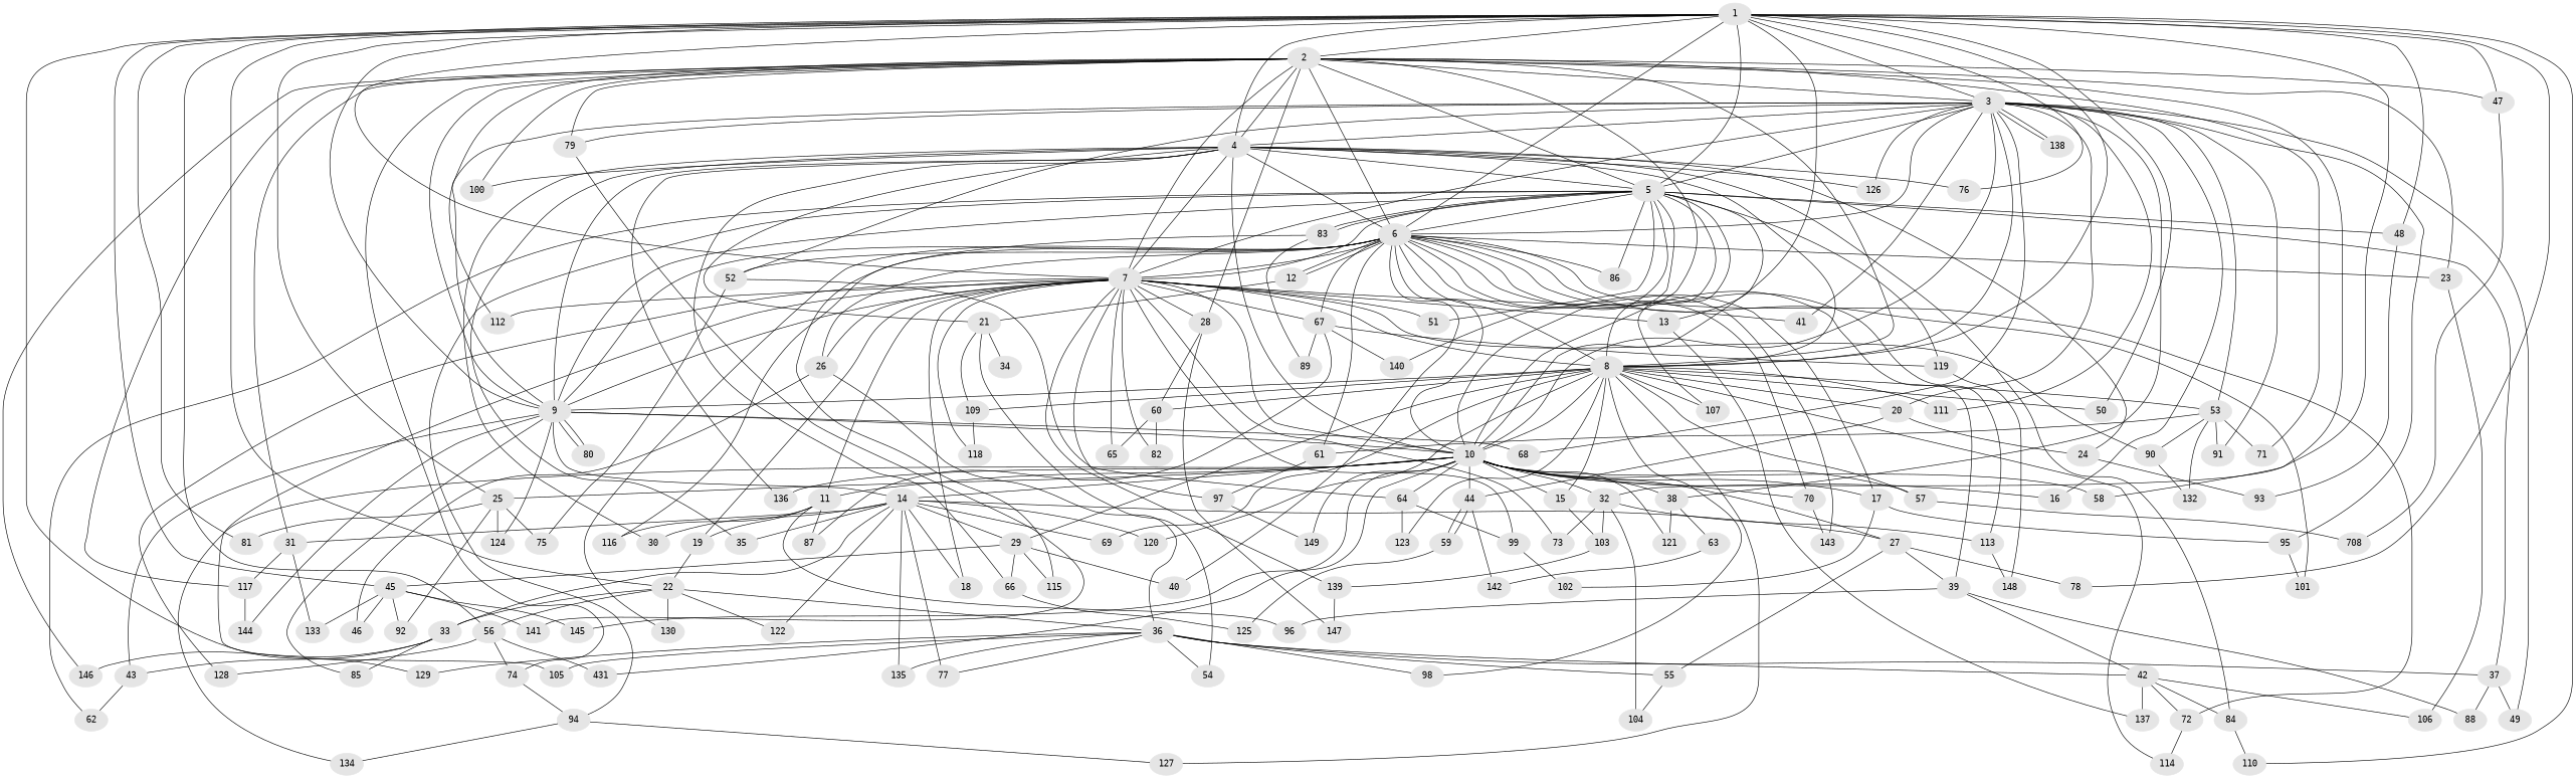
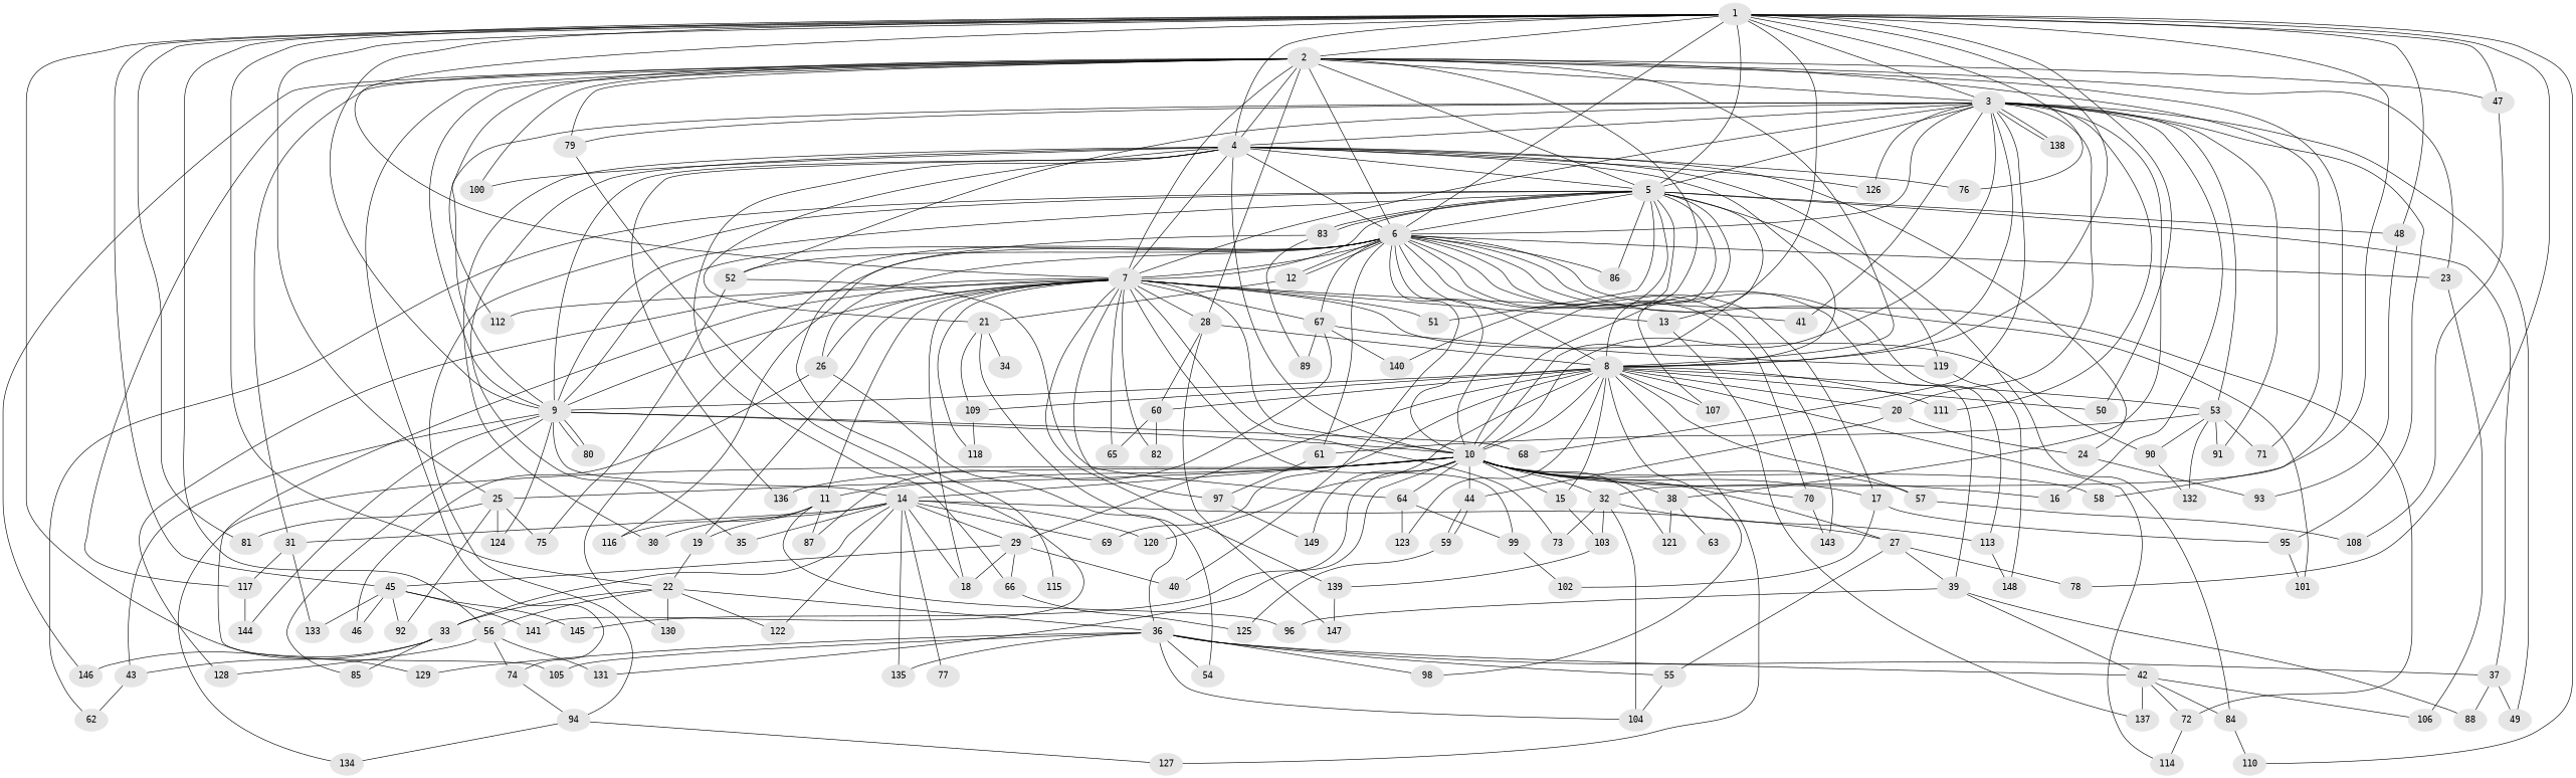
  graph {
    fontname="DejaVu Sans Mono"
    node [color=gray90 fontname="DejaVu Sans Mono" style=filled]
    edge [fontname="DejaVu Sans Mono"]
    1
    2
    3
    4
    5
    6
    7
    8
    9
    10
    22
    25
    32
    45
    47
    48
    50
    56
    76
    78
    81
    110
    129
    23
    28
    31
    58
    71
    74
    79
    100
    112
    117
    146
    16
    20
    38
    41
    49
    52
    53
    68
    91
    95
    111
    126
    138
    21
    24
    30
    35
    66
    84
    136
    13
    37
    51
    62
    83
    86
    94
    107
    119
    140
    12
    17
    26
    39
    40
    61
    67
    70
    72
    101
    113
    116
    130
    143
    11
    18
    19
    65
    73
    82
    90
    97
    99
    105
    118
    128
    139
    15
    29
    57
    60
    69
    98
    109
    114
    120
    123
    127
    14
    43
    80
    85
    124
    144
    27
    44
    64
    121
-   131 [label=431]
+   131
    134
    145
    149
    33
    122
    36
    75
    92
    103
    104
    46
    133
    141
-   108 [label=708]
+   108
    93
    106
    147
    63
    132
    34
    54
    125
    137
    88
    115
    89
    148
    102
    96
    42
    87
    77
    135
-   142
    55
    59
    1 -- 2
    1 -- 3
    1 -- 4
    1 -- 5
    1 -- 6
    1 -- 7
    1 -- 8
    1 -- 9
    1 -- 10
    1 -- 22
    1 -- 25
    1 -- 32
    1 -- 45
    1 -- 47
    1 -- 48
    1 -- 50
    1 -- 56
    1 -- 76
    1 -- 78
    1 -- 81
    1 -- 110
    1 -- 129
    2 -- 3
    2 -- 4
    2 -- 5
    2 -- 6
    2 -- 7
    2 -- 8
    2 -- 9
    2 -- 10
    2 -- 47
    2 -- 23
    2 -- 28
    2 -- 31
    2 -- 58
    2 -- 71
    2 -- 74
    2 -- 79
    2 -- 100
    2 -- 112
    2 -- 117
    2 -- 146
    3 -- 4
    3 -- 5
    3 -- 6
    3 -- 7
    3 -- 8
    3 -- 9
    3 -- 10
    3 -- 79
    3 -- 16
    3 -- 20
    3 -- 38
    3 -- 41
    3 -- 49
    3 -- 52
    3 -- 53
    3 -- 68
    3 -- 91
    3 -- 95
    3 -- 111
    3 -- 126
    3 -- 138
    3 -- 138
    4 -- 5
    4 -- 6
    4 -- 7
    4 -- 8
    4 -- 9
    4 -- 10
    4 -- 76
    4 -- 100
    4 -- 126
    4 -- 21
    4 -- 24
    4 -- 30
    4 -- 35
    4 -- 66
    4 -- 84
    4 -- 136
    5 -- 6
    5 -- 7
    5 -- 8
    5 -- 9
    5 -- 10
    5 -- 48
    5 -- 13
    5 -- 37
    5 -- 51
    5 -- 62
    5 -- 83
    5 -- 83
    5 -- 86
    5 -- 94
    5 -- 107
    5 -- 119
    5 -- 140
    6 -- 7
    6 -- 8
    6 -- 9
    6 -- 10
    6 -- 23
    6 -- 52
    6 -- 86
    6 -- 12
    6 -- 12
    6 -- 17
    6 -- 26
    6 -- 39
    6 -- 40
    6 -- 61
    6 -- 67
    6 -- 70
    6 -- 72
    6 -- 101
    6 -- 113
    6 -- 116
    6 -- 130
    6 -- 143
-   7 -- 8
+   28 -- 8
    7 -- 9
    7 -- 10
    7 -- 28
    7 -- 112
    7 -- 41
    7 -- 13
    7 -- 51
    7 -- 26
    7 -- 67
    7 -- 11
    7 -- 18
    7 -- 19
    7 -- 65
    7 -- 73
    7 -- 82
    7 -- 90
    7 -- 97
    7 -- 99
    7 -- 105
    7 -- 118
    7 -- 128
    7 -- 139
    8 -- 9
    8 -- 10
    8 -- 50
    8 -- 20
    8 -- 53
    8 -- 111
    8 -- 107
    8 -- 15
    8 -- 29
    8 -- 57
    8 -- 60
    8 -- 69
    8 -- 98
    8 -- 109
    8 -- 114
    8 -- 120
    8 -- 123
    8 -- 127
    9 -- 10
    9 -- 68
    9 -- 14
    9 -- 43
    9 -- 80
    9 -- 80
    9 -- 85
    9 -- 124
    9 -- 144
    10 -- 25
    10 -- 32
    10 -- 58
    10 -- 16
    10 -- 38
    10 -- 136
    10 -- 17
    10 -- 70
    10 -- 11
    10 -- 15
    10 -- 57
    10 -- 14
    10 -- 27
    10 -- 44
    10 -- 64
    10 -- 121
    10 -- 131
    10 -- 134
    10 -- 145
    10 -- 149
    22 -- 56
    22 -- 130
    22 -- 33
    22 -- 122
    22 -- 36
    25 -- 81
    25 -- 124
    25 -- 75
    25 -- 92
    32 -- 113
    32 -- 73
    32 -- 103
    32 -- 104
    45 -- 145
    45 -- 92
    45 -- 46
    45 -- 133
    45 -- 141
    47 -- 108
    48 -- 93
    56 -- 74
    56 -- 128
    56 -- 131
    23 -- 106
    28 -- 60
    28 -- 147
    31 -- 117
    31 -- 133
    74 -- 94
    79 -- 141
    117 -- 144
    20 -- 24
    20 -- 44
    38 -- 121
    38 -- 63
    52 -- 64
    52 -- 75
    53 -- 71
    53 -- 91
    53 -- 61
    53 -- 90
    53 -- 132
    95 -- 101
    21 -- 109
    21 -- 34
    21 -- 54
    24 -- 93
    66 -- 125
    84 -- 110
    13 -- 137
    37 -- 49
    37 -- 88
    83 -- 115
    83 -- 89
    94 -- 127
    94 -- 134
    119 -- 148
    12 -- 21
    17 -- 95
    17 -- 102
    26 -- 36
    26 -- 46
    39 -- 88
    39 -- 96
    39 -- 42
    61 -- 97
    67 -- 119
    67 -- 140
    67 -- 89
    67 -- 87
    70 -- 143
    72 -- 114
    113 -- 148
    11 -- 116
    11 -- 19
    11 -- 96
    11 -- 87
    19 -- 22
    90 -- 132
    97 -- 149
    99 -- 102
    139 -- 147
    15 -- 103
    29 -- 45
    29 -- 66
    29 -- 40
-   29 -- 115
+   29 -- 18
    57 -- 108
    60 -- 65
    60 -- 82
    109 -- 118
    14 -- 31
    14 -- 30
    14 -- 35
    14 -- 18
    14 -- 29
    14 -- 69
    14 -- 120
    14 -- 27
    14 -- 33
    14 -- 122
    14 -- 77
    14 -- 135
    43 -- 62
    27 -- 78
    27 -- 39
    27 -- 55
-   44 -- 142
    44 -- 59
    44 -- 59
    64 -- 99
    64 -- 123
    33 -- 146
    33 -- 43
    33 -- 85
    36 -- 129
    36 -- 37
    36 -- 105
    36 -- 98
    36 -- 54
    36 -- 42
-   36 -- 77
+   36 -- 104
    36 -- 135
    36 -- 55
    103 -- 139
-   63 -- 142
    42 -- 84
    42 -- 72
    42 -- 106
    42 -- 137
    55 -- 104
    59 -- 125
  }
